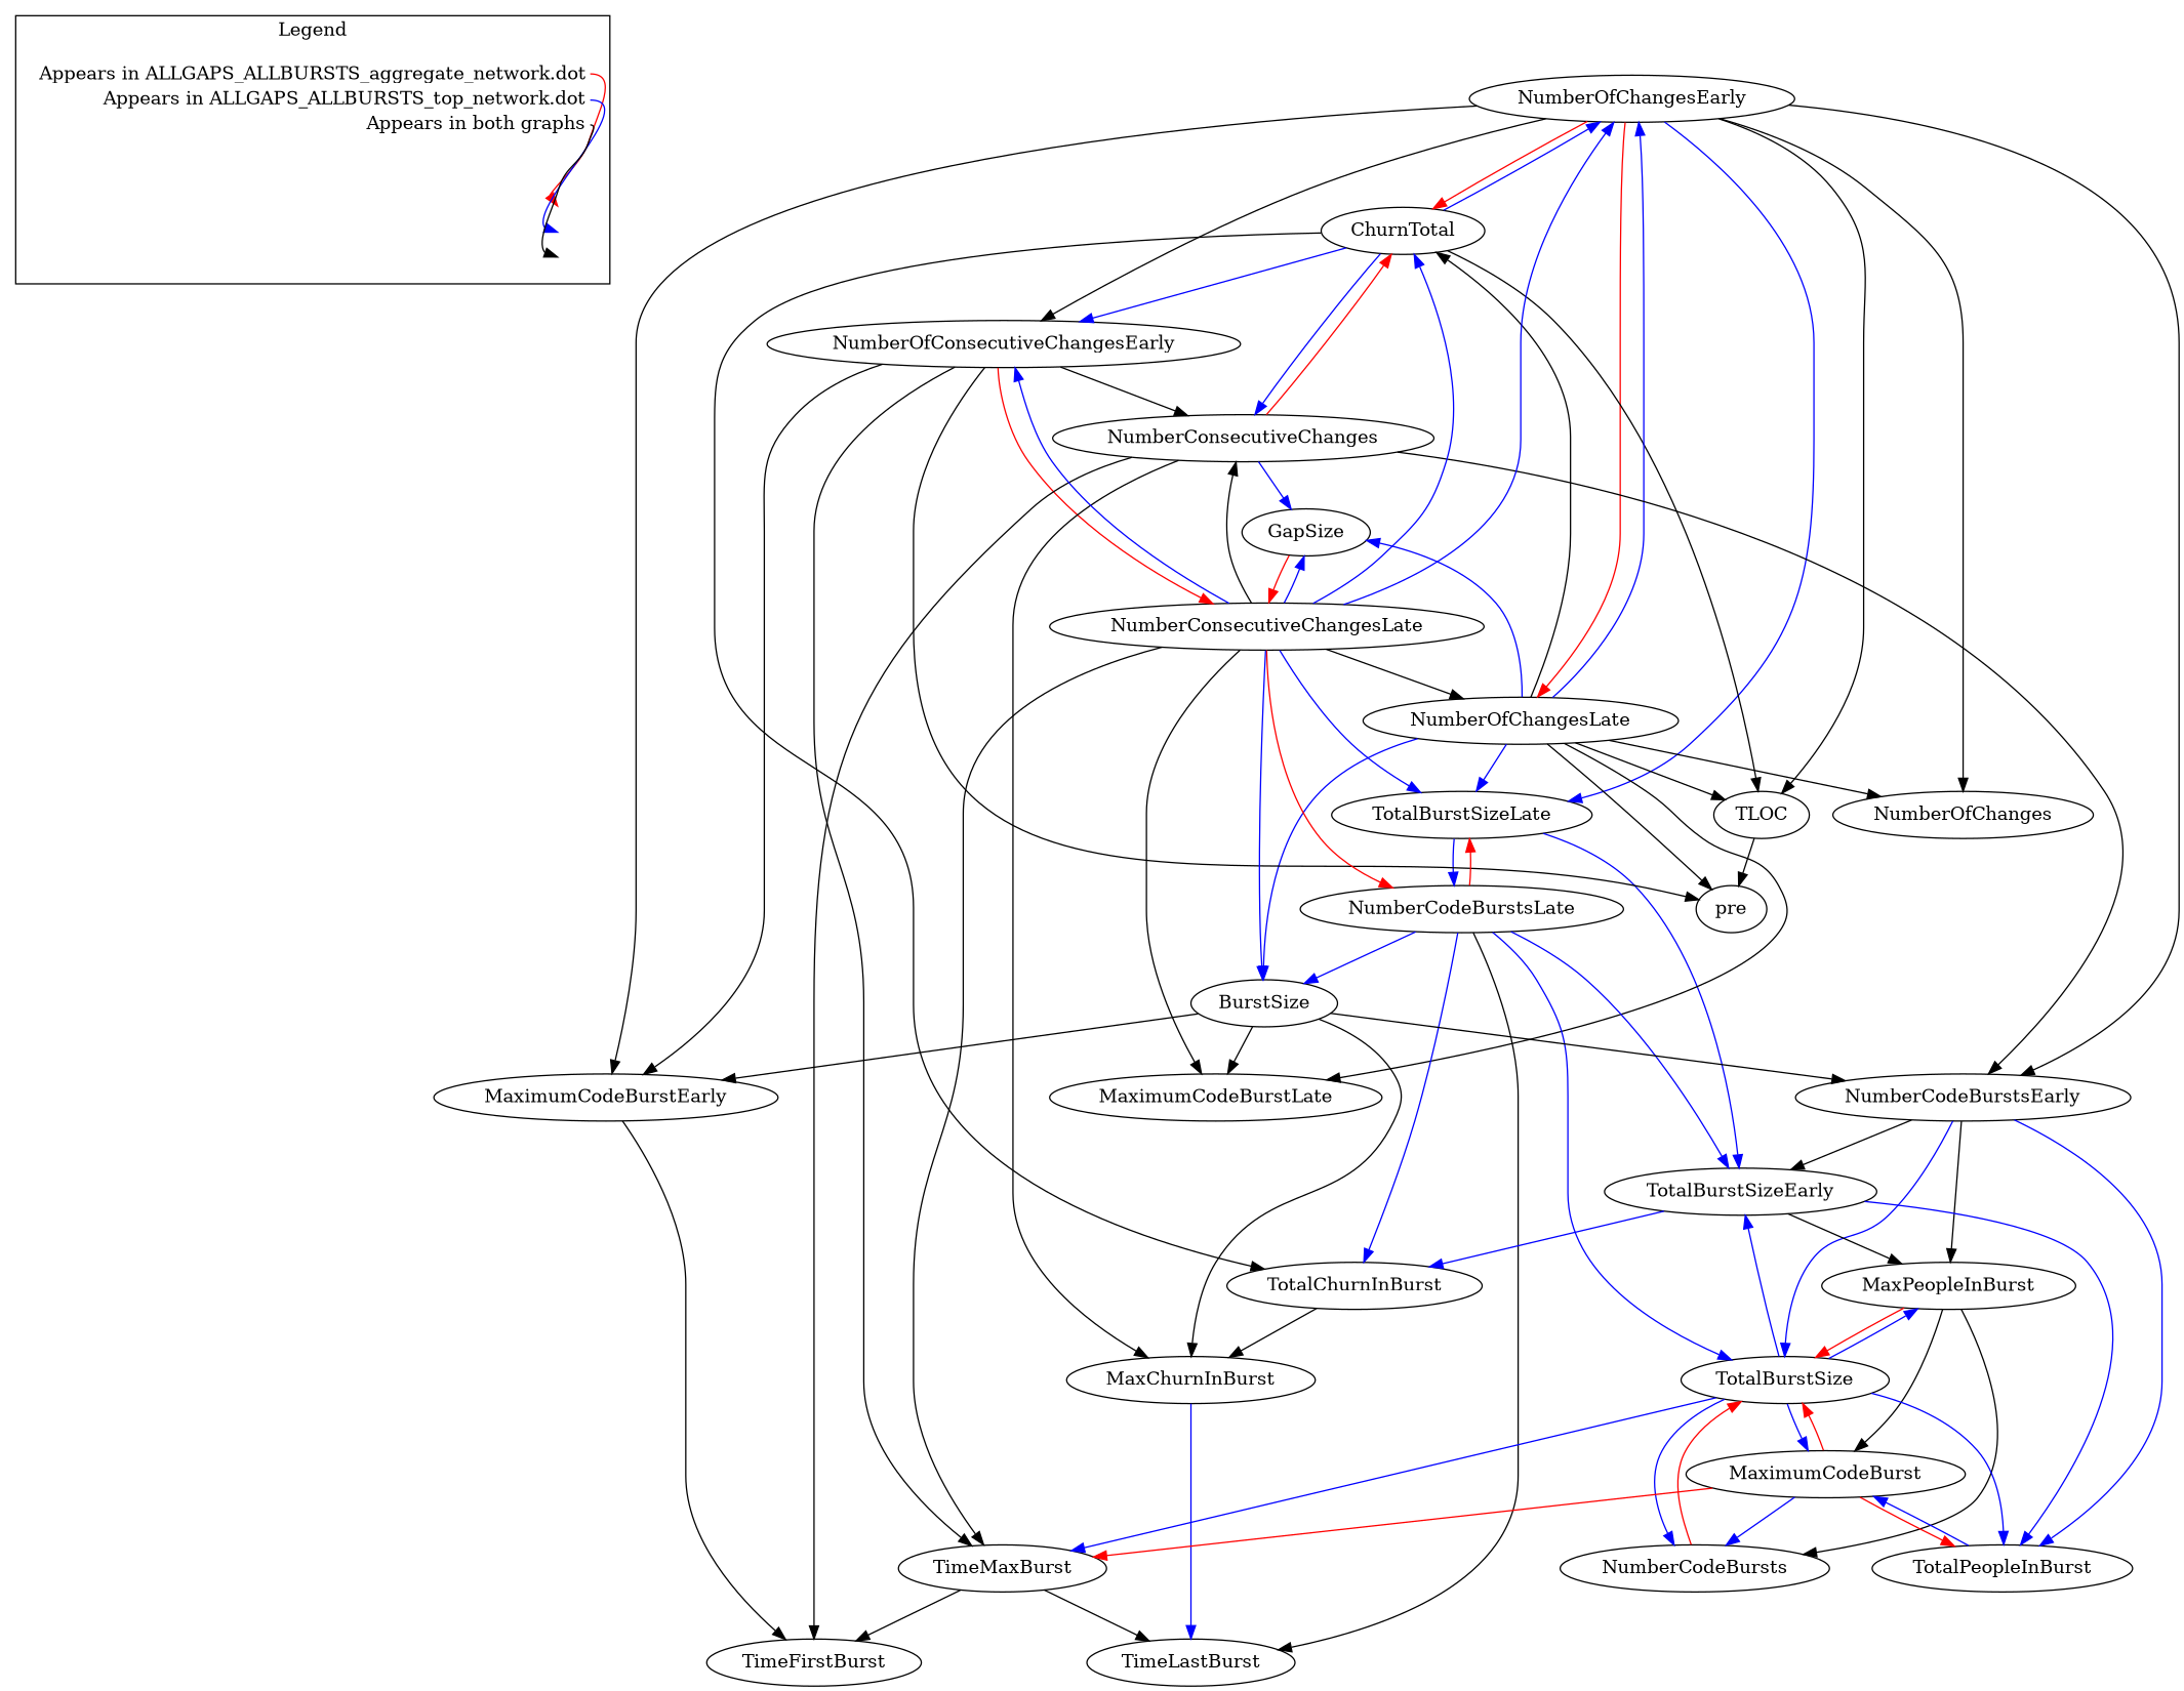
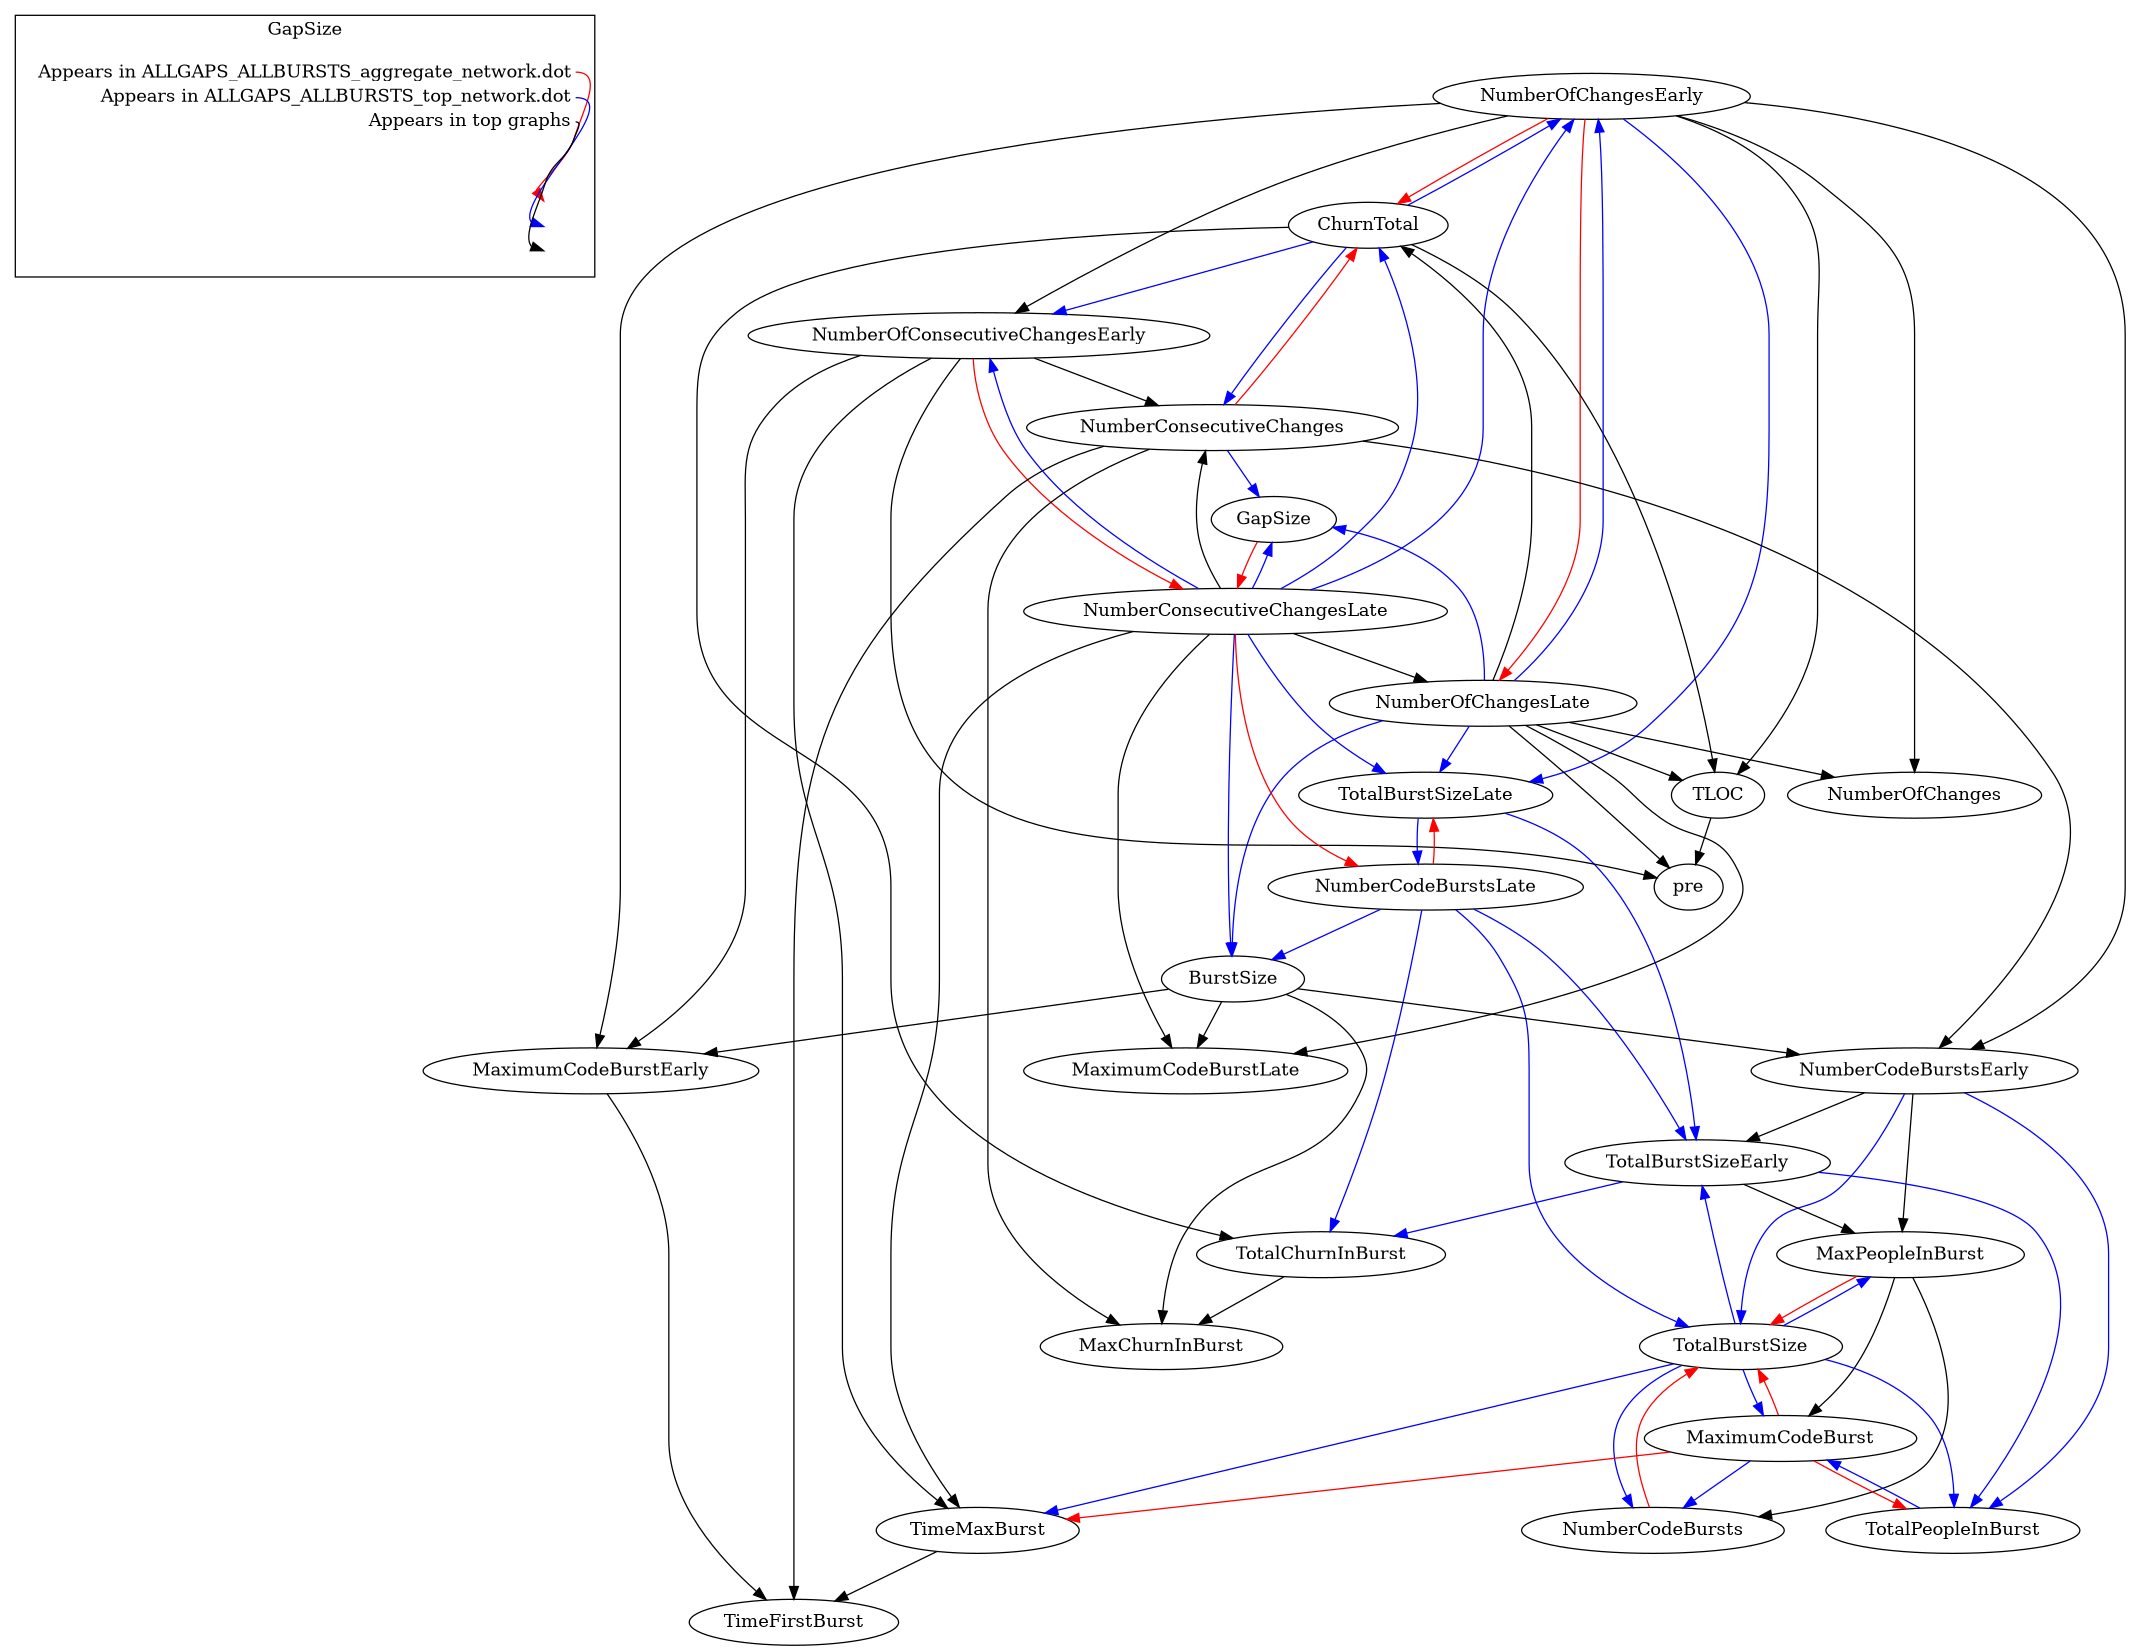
  digraph {
    rankdir=TB
    edge [color=black]
-   n1 [label=<<table border="0" cellpadding="2" cellspacing="0" cellborder="0">       <tr><td align="right" port="i1">Appears in ALLGAPS_ALLBURSTS_aggregate_network.dot</td></tr>       <tr><td align="right" port="i2">Appears in ALLGAPS_ALLBURSTS_top_network.dot</td></tr>       <tr><td align="right" port="i3">Appears in both graphs</td></tr>       </table>> shape=plaintext]
+   n1 [label=<<table border="0" cellpadding="2" cellspacing="0" cellborder="0">       <tr><td align="right" port="i1">Appears in ALLGAPS_ALLBURSTS_aggregate_network.dot</td></tr>       <tr><td align="right" port="i2">Appears in ALLGAPS_ALLBURSTS_top_network.dot</td></tr>       <tr><td align="right" port="i3">Appears in top graphs</td></tr>       </table>> shape=plaintext]
    n2 [label=<<table border="0" cellpadding="2" cellspacing="0" cellborder="0">       <tr><td port="i1">&nbsp;</td></tr>       <tr><td port="i2">&nbsp;</td></tr>       <tr><td port="i3">&nbsp;</td></tr>       </table>> shape=plaintext]
    NumberOfChangesEarly
    ChurnTotal
    TotalBurstSizeLate
    NumberOfChangesLate
    NumberOfConsecutiveChangesEarly
    NumberOfChanges
    TLOC
    MaximumCodeBurstEarly
    NumberCodeBurstsEarly
    NumberConsecutiveChanges
    TotalChurnInBurst
    NumberCodeBurstsLate
    TotalBurstSizeEarly
    GapSize
    BurstSize
    MaximumCodeBurstLate
    pre
    TimeMaxBurst
    NumberConsecutiveChangesLate
    TimeFirstBurst
    MaxPeopleInBurst
    TotalBurstSize
    TotalPeopleInBurst
    MaxChurnInBurst
-   TimeLastBurst
    MaximumCodeBurst
    NumberCodeBursts
    subgraph cluster_1 {
-     label=Legend
+     label=GapSize
      n1
      n2
    }
    n1 -> n2 [color=red headport="i1:w" tailport="i1:e"]
    n1 -> n2 [color=blue headport="i2:w" tailport="i2:e"]
    n1 -> n2 [headport="i3:w" tailport="i3:e"]
    NumberOfChangesEarly -> ChurnTotal [color=red]
    NumberOfChangesEarly -> TotalBurstSizeLate [color=blue]
    NumberOfChangesEarly -> NumberOfChangesLate [color=red]
    NumberOfChangesEarly -> NumberOfConsecutiveChangesEarly
    NumberOfChangesEarly -> NumberOfChanges
    NumberOfChangesEarly -> TLOC
    NumberOfChangesEarly -> MaximumCodeBurstEarly
    NumberOfChangesEarly -> NumberCodeBurstsEarly
    ChurnTotal -> NumberOfChangesEarly [color=blue]
    ChurnTotal -> NumberOfConsecutiveChangesEarly [color=blue]
    ChurnTotal -> TLOC
    ChurnTotal -> NumberConsecutiveChanges [color=blue]
    ChurnTotal -> TotalChurnInBurst
    TotalBurstSizeLate -> NumberCodeBurstsLate [color=blue]
    TotalBurstSizeLate -> TotalBurstSizeEarly [color=blue]
    NumberOfChangesLate -> NumberOfChangesEarly [color=blue]
    NumberOfChangesLate -> ChurnTotal
    NumberOfChangesLate -> TotalBurstSizeLate [color=blue]
    NumberOfChangesLate -> NumberOfChanges
    NumberOfChangesLate -> TLOC
    NumberOfChangesLate -> GapSize [color=blue]
    NumberOfChangesLate -> BurstSize [color=blue]
    NumberOfChangesLate -> MaximumCodeBurstLate
    NumberOfChangesLate -> pre
    NumberOfConsecutiveChangesEarly -> MaximumCodeBurstEarly
    NumberOfConsecutiveChangesEarly -> NumberConsecutiveChanges
    NumberOfConsecutiveChangesEarly -> pre
    NumberOfConsecutiveChangesEarly -> TimeMaxBurst
    NumberOfConsecutiveChangesEarly -> NumberConsecutiveChangesLate [color=red]
    TLOC -> pre
    MaximumCodeBurstEarly -> TimeFirstBurst
    NumberCodeBurstsEarly -> TotalBurstSizeEarly
    NumberCodeBurstsEarly -> MaxPeopleInBurst
    NumberCodeBurstsEarly -> TotalBurstSize [color=blue]
    NumberCodeBurstsEarly -> TotalPeopleInBurst [color=blue]
    NumberConsecutiveChanges -> ChurnTotal [color=red]
    NumberConsecutiveChanges -> NumberCodeBurstsEarly
    NumberConsecutiveChanges -> GapSize [color=blue]
    NumberConsecutiveChanges -> TimeFirstBurst
    NumberConsecutiveChanges -> MaxChurnInBurst
    TotalChurnInBurst -> MaxChurnInBurst
    NumberCodeBurstsLate -> TotalBurstSizeLate [color=red]
    NumberCodeBurstsLate -> TotalChurnInBurst [color=blue]
    NumberCodeBurstsLate -> TotalBurstSizeEarly [color=blue]
    NumberCodeBurstsLate -> BurstSize [color=blue]
    NumberCodeBurstsLate -> TotalBurstSize [color=blue]
-   NumberCodeBurstsLate -> TimeLastBurst
    TotalBurstSizeEarly -> TotalChurnInBurst [color=blue]
    TotalBurstSizeEarly -> MaxPeopleInBurst
    TotalBurstSizeEarly -> TotalPeopleInBurst [color=blue]
    GapSize -> NumberConsecutiveChangesLate [color=red]
    BurstSize -> MaximumCodeBurstEarly
    BurstSize -> NumberCodeBurstsEarly
    BurstSize -> MaximumCodeBurstLate
    BurstSize -> MaxChurnInBurst
    TimeMaxBurst -> TimeFirstBurst
-   TimeMaxBurst -> TimeLastBurst
    NumberConsecutiveChangesLate -> NumberOfChangesEarly [color=blue]
    NumberConsecutiveChangesLate -> ChurnTotal [color=blue]
    NumberConsecutiveChangesLate -> TotalBurstSizeLate [color=blue]
    NumberConsecutiveChangesLate -> NumberOfChangesLate
    NumberConsecutiveChangesLate -> NumberOfConsecutiveChangesEarly [color=blue]
    NumberConsecutiveChangesLate -> NumberConsecutiveChanges
    NumberConsecutiveChangesLate -> NumberCodeBurstsLate [color=red]
    NumberConsecutiveChangesLate -> GapSize [color=blue]
    NumberConsecutiveChangesLate -> BurstSize [color=blue]
    NumberConsecutiveChangesLate -> MaximumCodeBurstLate
    NumberConsecutiveChangesLate -> TimeMaxBurst
    MaxPeopleInBurst -> TotalBurstSize [color=red]
    MaxPeopleInBurst -> MaximumCodeBurst
    MaxPeopleInBurst -> NumberCodeBursts
    TotalBurstSize -> TotalBurstSizeEarly [color=blue]
    TotalBurstSize -> TimeMaxBurst [color=blue]
    TotalBurstSize -> MaxPeopleInBurst [color=blue]
    TotalBurstSize -> TotalPeopleInBurst [color=blue]
    TotalBurstSize -> MaximumCodeBurst [color=blue]
    TotalBurstSize -> NumberCodeBursts [color=blue]
    TotalPeopleInBurst -> MaximumCodeBurst [color=blue]
-   MaxChurnInBurst -> TimeLastBurst [color=blue]
    MaximumCodeBurst -> TimeMaxBurst [color=red]
    MaximumCodeBurst -> TotalBurstSize [color=red]
    MaximumCodeBurst -> TotalPeopleInBurst [color=red]
    MaximumCodeBurst -> NumberCodeBursts [color=blue]
    NumberCodeBursts -> TotalBurstSize [color=red]
  }
